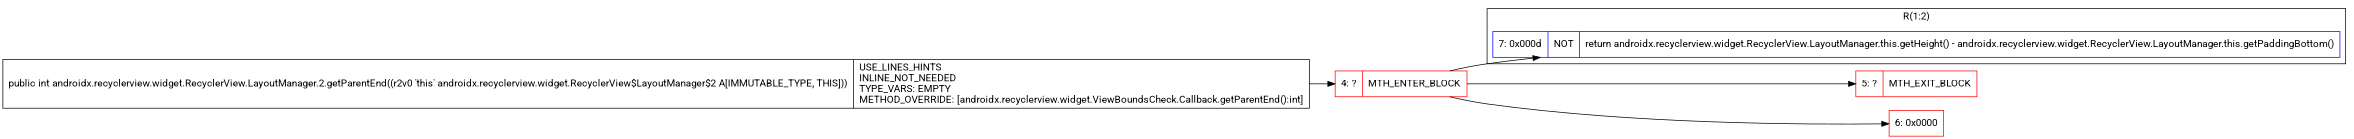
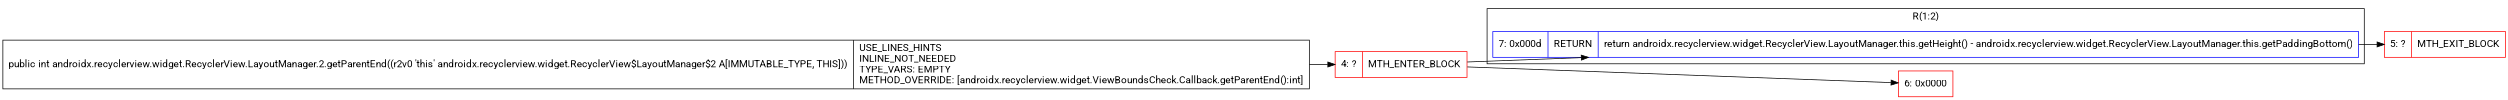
  digraph {
    fontname=Roboto
    rankdir=LR
    node [color=red fontname=Roboto shape=record]
    edge [fontname=Roboto]
-   n1 [color=blue label="{7\:\ 0x000d|NOT\l|return androidx.recyclerview.widget.RecyclerView.LayoutManager.this.getHeight() \- androidx.recyclerview.widget.RecyclerView.LayoutManager.this.getPaddingBottom()\l}"]
+   n1 [color=blue label="{7\:\ 0x000d|RETURN\l|return androidx.recyclerview.widget.RecyclerView.LayoutManager.this.getHeight() \- androidx.recyclerview.widget.RecyclerView.LayoutManager.this.getPaddingBottom()\l}"]
    n2 [label="{5\:\ ?|MTH_EXIT_BLOCK\l}"]
    n3 [label="{4\:\ ?|MTH_ENTER_BLOCK\l}"]
    n4 [label="{6\:\ 0x0000}"]
    n5 [label="{public int androidx.recyclerview.widget.RecyclerView.LayoutManager.2.getParentEnd((r2v0 'this' androidx.recyclerview.widget.RecyclerView$LayoutManager$2 A[IMMUTABLE_TYPE, THIS]))  | USE_LINES_HINTS\lINLINE_NOT_NEEDED\lTYPE_VARS: EMPTY\lMETHOD_OVERRIDE: [androidx.recyclerview.widget.ViewBoundsCheck.Callback.getParentEnd():int]\l}" color=""]
    subgraph cluster_1 {
      label="R(1:2)"
      n1
    }
-   n3 -> n2
+   n1 -> n2
    n3 -> n1
    n3 -> n4
    n5 -> n3
  }
